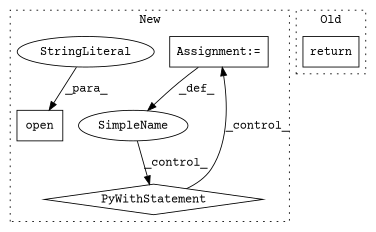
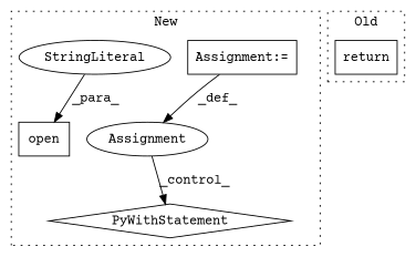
  digraph {
    fontname="Courier Prime"
    node [fontname="Courier Prime" shape=box]
    edge [fontname="Courier Prime"]
    n1 [a=32 l="5,1" label=open s="356,377"]
    n2 [a=7 l=1 label="Assignment:=" s=397]
-   n3 [a=42 label=SimpleName shape=ellipse]
+   n3 [a=42 label=Assignment shape=ellipse]
    n4 [a=104 l="10,2" label=PyWithStatement s="346,378" shape=diamond]
    n5 [a=45 l=12 label=StringLiteral s=361 shape=ellipse]
    n6 [a=41 l=7 label=return s=332]
    subgraph cluster_1 {
      label=New
      style=dotted
      n1
      n2
      n3
      n4
      n5
    }
    subgraph cluster_2 {
      label=Old
      style=dotted
      n6
    }
    n2 -> n3 [label=_def_]
    n3 -> n4 [label=_control_]
-   n4 -> n2 [label=_control_]
    n5 -> n1 [label=_para_]
  }
